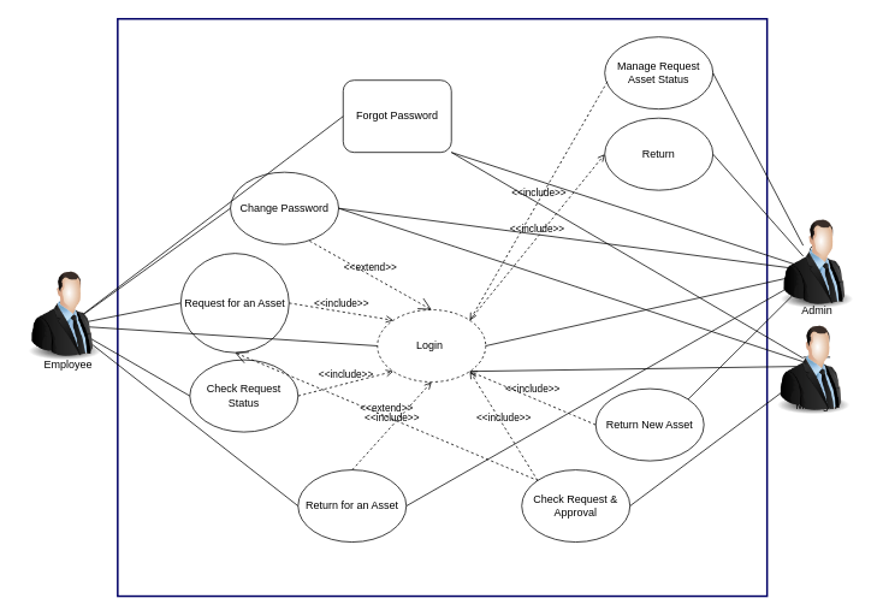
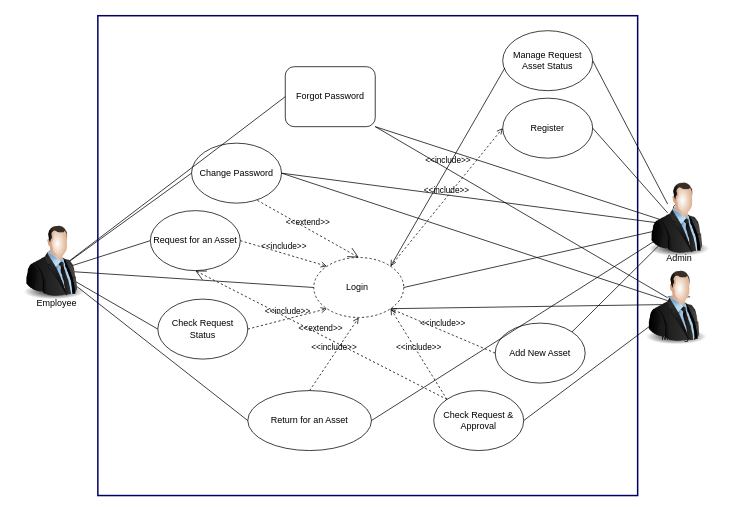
  <mxCell id="0" />
  <mxCell id="1" parent="0" />
  <mxCell id="2" value="" style="rounded=0;whiteSpace=wrap;html=1;strokeWidth=2;fillColor=none;strokeColor=#000066;" parent="1" vertex="1"><mxGeometry x="130" y="20" width="720" height="640" as="geometry" /></mxCell>
  <mxCell id="3" value="Employee" style="shape=umlActor;verticalLabelPosition=bottom;verticalAlign=top;html=1;outlineConnect=0;" parent="1" vertex="1"><mxGeometry x="60" y="330" width="30" height="60" as="geometry" /></mxCell>
  <mxCell id="4" value="Manager" style="shape=umlActor;verticalLabelPosition=bottom;verticalAlign=top;html=1;outlineConnect=0;" parent="1" vertex="1"><mxGeometry x="890" y="375" width="30" height="60" as="geometry" /></mxCell>
- <mxCell id="5" value="Return" style="ellipse;whiteSpace=wrap;html=1;" parent="1" vertex="1"><mxGeometry x="670" y="130" width="120" height="80" as="geometry" /></mxCell>
- <mxCell id="6" value="Request for an Asset" style="ellipse;whiteSpace=wrap;html=1;" parent="1" vertex="1"><mxGeometry x="200" y="280" width="120" height="110" as="geometry" /></mxCell>
- <mxCell id="7" value="Return New Asset" style="ellipse;whiteSpace=wrap;html=1;" parent="1" vertex="1"><mxGeometry x="660" y="430" width="120" height="80" as="geometry" /></mxCell>
+ <mxCell id="5" value="Register" style="ellipse;whiteSpace=wrap;html=1;" parent="1" vertex="1"><mxGeometry x="670" y="130" width="120" height="80" as="geometry" /></mxCell>
+ <mxCell id="6" value="Request for an Asset" style="ellipse;whiteSpace=wrap;html=1;" parent="1" vertex="1"><mxGeometry x="200" y="280" width="120" height="80" as="geometry" /></mxCell>
+ <mxCell id="7" value="Add New Asset" style="ellipse;whiteSpace=wrap;html=1;" parent="1" vertex="1"><mxGeometry x="660" y="430" width="120" height="80" as="geometry" /></mxCell>
  <mxCell id="8" value="Admin" style="shape=umlActor;verticalLabelPosition=bottom;verticalAlign=top;html=1;outlineConnect=0;" parent="1" vertex="1"><mxGeometry x="890" y="270" width="30" height="60" as="geometry" /></mxCell>
  <mxCell id="9" value="" style="endArrow=none;html=1;exitX=1;exitY=0.5;exitDx=0;exitDy=0;" parent="1" source="5" target="8" edge="1"><mxGeometry width="50" height="50" relative="1" as="geometry"><mxPoint x="650" y="465" as="sourcePoint" /><mxPoint x="700" y="450" as="targetPoint" /><Array as="points" /></mxGeometry></mxCell>
  <mxCell id="10" value="Check Request &amp;amp; Approval" style="ellipse;whiteSpace=wrap;html=1;" parent="1" vertex="1"><mxGeometry x="578" y="520" width="120" height="80" as="geometry" /></mxCell>
  <mxCell id="11" value="Manage Request Asset Status" style="ellipse;whiteSpace=wrap;html=1;" parent="1" vertex="1"><mxGeometry x="670" y="40" width="120" height="80" as="geometry" /></mxCell>
- <mxCell id="12" value="Return for an Asset" style="ellipse;whiteSpace=wrap;html=1;" parent="1" vertex="1"><mxGeometry x="330" y="520" width="120" height="80" as="geometry" /></mxCell>
+ <mxCell id="12" value="Return for an Asset" style="ellipse;whiteSpace=wrap;html=1;" parent="1" vertex="1"><mxGeometry x="330" y="520" width="165" height="80" as="geometry" /></mxCell>
  <mxCell id="13" value="" style="endArrow=none;html=1;exitX=0;exitY=0.5;exitDx=0;exitDy=0;" parent="1" source="12" target="3" edge="1"><mxGeometry width="50" height="50" relative="1" as="geometry"><mxPoint x="190" y="571.32" as="sourcePoint" /><mxPoint x="165" y="240" as="targetPoint" /></mxGeometry></mxCell>
  <mxCell id="14" value="" style="endArrow=none;html=1;entryX=1;entryY=0.5;entryDx=0;entryDy=0;" parent="1" source="4" target="10" edge="1"><mxGeometry width="50" height="50" relative="1" as="geometry"><mxPoint x="240" y="555" as="sourcePoint" /><mxPoint x="290" y="505" as="targetPoint" /></mxGeometry></mxCell>
  <mxCell id="15" value="Login&amp;nbsp;" style="ellipse;whiteSpace=wrap;html=1;dashed=1;" parent="1" vertex="1"><mxGeometry x="418" y="342.5" width="120" height="80" as="geometry" /></mxCell>
  <mxCell id="16" value="Forgot Password" style="whiteSpace=wrap;html=1;rounded=1;" parent="1" vertex="1"><mxGeometry x="380" y="88" width="120" height="80" as="geometry" /></mxCell>
  <mxCell id="17" value="Change Password" style="ellipse;whiteSpace=wrap;html=1;" parent="1" vertex="1"><mxGeometry x="255" y="190" width="120" height="80" as="geometry" /></mxCell>
  <mxCell id="18" value="" style="endArrow=none;html=1;entryX=0;entryY=0.5;entryDx=0;entryDy=0;" parent="1" source="3" target="15" edge="1"><mxGeometry width="50" height="50" relative="1" as="geometry"><mxPoint x="170" y="320" as="sourcePoint" /><mxPoint x="320" y="250" as="targetPoint" /></mxGeometry></mxCell>
  <mxCell id="19" value="" style="endArrow=none;html=1;exitX=1;exitY=0.5;exitDx=0;exitDy=0;" parent="1" source="11" target="8" edge="1"><mxGeometry width="50" height="50" relative="1" as="geometry"><mxPoint x="500" y="380" as="sourcePoint" /><mxPoint x="550" y="330" as="targetPoint" /></mxGeometry></mxCell>
  <mxCell id="20" value="" style="endArrow=none;html=1;entryX=1;entryY=1;entryDx=0;entryDy=0;" parent="1" source="4" target="15" edge="1"><mxGeometry width="50" height="50" relative="1" as="geometry"><mxPoint x="230" y="600" as="sourcePoint" /><mxPoint x="280" y="550" as="targetPoint" /></mxGeometry></mxCell>
  <mxCell id="21" value="" style="endArrow=none;html=1;entryX=0;entryY=0.5;entryDx=0;entryDy=0;" parent="1" source="3" target="6" edge="1"><mxGeometry width="50" height="50" relative="1" as="geometry"><mxPoint x="280" y="590" as="sourcePoint" /><mxPoint x="330" y="540" as="targetPoint" /></mxGeometry></mxCell>
  <mxCell id="22" value="" style="endArrow=none;html=1;entryX=1;entryY=0.5;entryDx=0;entryDy=0;" parent="1" source="8" target="12" edge="1"><mxGeometry width="50" height="50" relative="1" as="geometry"><mxPoint x="280" y="490" as="sourcePoint" /><mxPoint x="330" y="440" as="targetPoint" /></mxGeometry></mxCell>
  <mxCell id="23" value="" style="endArrow=none;html=1;exitX=1;exitY=0.5;exitDx=0;exitDy=0;" parent="1" source="15" target="8" edge="1"><mxGeometry width="50" height="50" relative="1" as="geometry"><mxPoint x="505" y="260" as="sourcePoint" /><mxPoint x="555" y="210" as="targetPoint" /></mxGeometry></mxCell>
  <mxCell id="24" value="" style="endArrow=none;html=1;exitX=1;exitY=0;exitDx=0;exitDy=0;" parent="1" source="7" target="8" edge="1"><mxGeometry width="50" height="50" relative="1" as="geometry"><mxPoint x="660" y="350" as="sourcePoint" /><mxPoint x="710" y="300" as="targetPoint" /></mxGeometry></mxCell>
  <mxCell id="25" value="&amp;lt;&amp;lt;extend&amp;gt;&amp;gt;" style="edgeStyle=none;html=1;startArrow=open;endArrow=none;startSize=12;verticalAlign=bottom;dashed=1;labelBackgroundColor=none;exitX=0.5;exitY=0;exitDx=0;exitDy=0;entryX=0.726;entryY=0.949;entryDx=0;entryDy=0;entryPerimeter=0;" parent="1" source="15" target="17" edge="1"><mxGeometry width="160" relative="1" as="geometry"><mxPoint x="442.426" y="221.716" as="sourcePoint" /><mxPoint x="360" y="140" as="targetPoint" /></mxGeometry></mxCell>
  <mxCell id="26" value="&amp;lt;&amp;lt;include&amp;gt;&amp;gt;" style="edgeStyle=none;html=1;endArrow=open;verticalAlign=bottom;dashed=1;labelBackgroundColor=none;exitX=0;exitY=0;exitDx=0;exitDy=0;entryX=1;entryY=1;entryDx=0;entryDy=0;" parent="1" source="10" target="15" edge="1"><mxGeometry width="160" relative="1" as="geometry"><mxPoint x="580" y="610" as="sourcePoint" /><mxPoint x="452" y="250" as="targetPoint" /><Array as="points" /></mxGeometry></mxCell>
  <mxCell id="27" value="&amp;lt;&amp;lt;include&amp;gt;&amp;gt;" style="edgeStyle=none;html=1;endArrow=open;verticalAlign=bottom;dashed=1;labelBackgroundColor=none;entryX=1;entryY=1;entryDx=0;entryDy=0;exitX=0;exitY=0.5;exitDx=0;exitDy=0;" parent="1" source="7" target="15" edge="1"><mxGeometry width="160" relative="1" as="geometry"><mxPoint x="450" y="440" as="sourcePoint" /><mxPoint x="590" y="470" as="targetPoint" /><Array as="points" /></mxGeometry></mxCell>
- <mxCell id="28" value="&amp;lt;&amp;lt;include&amp;gt;&amp;gt;" style="edgeStyle=none;html=1;endArrow=open;verticalAlign=bottom;dashed=1;labelBackgroundColor=none;exitX=0.025;exitY=0.618;exitDx=0;exitDy=0;entryX=1;entryY=0;entryDx=0;entryDy=0;exitPerimeter=0;" parent="1" source="11" target="15" edge="1"><mxGeometry width="160" relative="1" as="geometry"><mxPoint x="460" y="650" as="sourcePoint" /><mxPoint x="550" y="240" as="targetPoint" /><Array as="points" /></mxGeometry></mxCell>
+ <mxCell id="28" value="&amp;lt;&amp;lt;include&amp;gt;&amp;gt;" style="edgeStyle=none;html=1;endArrow=open;verticalAlign=bottom;dashed=0;labelBackgroundColor=none;exitX=0.025;exitY=0.618;exitDx=0;exitDy=0;entryX=1;entryY=0;entryDx=0;entryDy=0;exitPerimeter=0;" parent="1" source="11" target="15" edge="1"><mxGeometry width="160" relative="1" as="geometry"><mxPoint x="460" y="650" as="sourcePoint" /><mxPoint x="550" y="240" as="targetPoint" /><Array as="points" /></mxGeometry></mxCell>
  <mxCell id="29" value="&amp;lt;&amp;lt;include&amp;gt;&amp;gt;" style="edgeStyle=none;html=1;endArrow=open;verticalAlign=bottom;dashed=1;labelBackgroundColor=none;entryX=0;entryY=0;entryDx=0;entryDy=0;exitX=1;exitY=0.5;exitDx=0;exitDy=0;" parent="1" source="6" target="15" edge="1"><mxGeometry width="160" relative="1" as="geometry"><mxPoint x="460" y="450" as="sourcePoint" /><mxPoint x="460" y="250" as="targetPoint" /><Array as="points" /></mxGeometry></mxCell>
  <mxCell id="30" value="&amp;lt;&amp;lt;include&amp;gt;&amp;gt;" style="edgeStyle=none;html=1;endArrow=open;verticalAlign=bottom;dashed=1;labelBackgroundColor=none;entryX=0.5;entryY=1;entryDx=0;entryDy=0;exitX=0.5;exitY=0;exitDx=0;exitDy=0;" parent="1" source="12" target="15" edge="1"><mxGeometry width="160" relative="1" as="geometry"><mxPoint x="260" y="710" as="sourcePoint" /><mxPoint x="340" y="250" as="targetPoint" /><Array as="points" /></mxGeometry></mxCell>
  <mxCell id="31" value="&amp;lt;&amp;lt;include&amp;gt;&amp;gt;" style="edgeStyle=none;html=1;endArrow=open;verticalAlign=bottom;dashed=1;labelBackgroundColor=none;exitX=1;exitY=0;exitDx=0;exitDy=0;entryX=0;entryY=0.5;entryDx=0;entryDy=0;" parent="1" source="15" target="5" edge="1"><mxGeometry width="160" relative="1" as="geometry"><mxPoint x="420" y="450" as="sourcePoint" /><mxPoint x="580" y="450" as="targetPoint" /></mxGeometry></mxCell>
  <mxCell id="32" value="Check Request Status" style="ellipse;whiteSpace=wrap;html=1;" parent="1" vertex="1"><mxGeometry x="210" y="398" width="120" height="80" as="geometry" /></mxCell>
  <mxCell id="33" value="" style="endArrow=none;html=1;exitX=0;exitY=0.5;exitDx=0;exitDy=0;" parent="1" source="32" target="3" edge="1"><mxGeometry width="50" height="50" relative="1" as="geometry"><mxPoint x="340" y="850" as="sourcePoint" /><mxPoint x="137.647" y="370" as="targetPoint" /></mxGeometry></mxCell>
  <mxCell id="34" value="&amp;lt;&amp;lt;include&amp;gt;&amp;gt;" style="edgeStyle=none;html=1;endArrow=open;verticalAlign=bottom;dashed=1;labelBackgroundColor=none;exitX=1;exitY=0.5;exitDx=0;exitDy=0;entryX=0;entryY=1;entryDx=0;entryDy=0;" parent="1" source="32" target="15" edge="1"><mxGeometry width="160" relative="1" as="geometry"><mxPoint x="340" y="950" as="sourcePoint" /><mxPoint x="270" y="210" as="targetPoint" /><Array as="points" /></mxGeometry></mxCell>
  <mxCell id="35" value="" style="endArrow=none;html=1;entryX=0;entryY=0.5;entryDx=0;entryDy=0;" parent="1" source="3" target="17" edge="1"><mxGeometry width="50" height="50" relative="1" as="geometry"><mxPoint x="140" y="332.326" as="sourcePoint" /><mxPoint x="340" y="230" as="targetPoint" /></mxGeometry></mxCell>
  <mxCell id="36" value="" style="endArrow=none;html=1;exitX=1;exitY=1;exitDx=0;exitDy=0;" parent="1" source="16" target="8" edge="1"><mxGeometry width="50" height="50" relative="1" as="geometry"><mxPoint x="460" y="230" as="sourcePoint" /><mxPoint x="660" y="481.163" as="targetPoint" /></mxGeometry></mxCell>
  <mxCell id="37" value="" style="endArrow=none;html=1;exitX=1;exitY=1;exitDx=0;exitDy=0;" parent="1" source="16" target="4" edge="1"><mxGeometry width="50" height="50" relative="1" as="geometry"><mxPoint x="520" y="190" as="sourcePoint" /><mxPoint x="660" y="470" as="targetPoint" /><Array as="points" /></mxGeometry></mxCell>
  <mxCell id="38" value="" style="endArrow=none;html=1;entryX=0;entryY=0.5;entryDx=0;entryDy=0;" parent="1" source="3" target="16" edge="1"><mxGeometry width="50" height="50" relative="1" as="geometry"><mxPoint x="140" y="332.326" as="sourcePoint" /><mxPoint x="340" y="230" as="targetPoint" /><Array as="points" /></mxGeometry></mxCell>
  <mxCell id="39" value="" style="endArrow=none;html=1;entryX=1;entryY=0.5;entryDx=0;entryDy=0;" parent="1" source="4" target="17" edge="1"><mxGeometry width="50" height="50" relative="1" as="geometry"><mxPoint x="140" y="325.484" as="sourcePoint" /><mxPoint x="280" y="190" as="targetPoint" /></mxGeometry></mxCell>
  <mxCell id="40" value="" style="endArrow=none;html=1;entryX=1;entryY=0.5;entryDx=0;entryDy=0;" parent="1" source="8" target="17" edge="1"><mxGeometry width="50" height="50" relative="1" as="geometry"><mxPoint x="135.109" y="620" as="sourcePoint" /><mxPoint x="280" y="190" as="targetPoint" /><Array as="points" /></mxGeometry></mxCell>
  <mxCell id="41" value="" style="image;html=1;image=img/lib/clip_art/people/Suit_Man_128x128.png;strokeColor=#FF0000;strokeWidth=2;fillColor=none;" parent="1" vertex="1"><mxGeometry x="20" y="297.5" width="102.5" height="102.5" as="geometry" /></mxCell>
  <mxCell id="42" value="" style="image;html=1;image=img/lib/clip_art/people/Suit_Man_128x128.png;strokeColor=#FF0000;strokeWidth=2;fillColor=none;" parent="1" vertex="1"><mxGeometry x="853.75" y="240" width="102.5" height="102.5" as="geometry" /></mxCell>
  <mxCell id="43" value="" style="image;html=1;image=img/lib/clip_art/people/Suit_Man_128x128.png;strokeColor=#FF0000;strokeWidth=2;fillColor=none;" parent="1" vertex="1"><mxGeometry x="850" y="357.5" width="102.5" height="102.5" as="geometry" /></mxCell>
  <mxCell id="44" value="&amp;lt;&amp;lt;extend&amp;gt;&amp;gt;" style="edgeStyle=none;html=1;startArrow=open;endArrow=none;startSize=12;verticalAlign=bottom;dashed=1;labelBackgroundColor=none;entryX=0;entryY=0;entryDx=0;entryDy=0;exitX=0.5;exitY=1;exitDx=0;exitDy=0;" edge="1" parent="1" source="6" target="10"><mxGeometry width="160" relative="1" as="geometry"><mxPoint x="168" y="398" as="sourcePoint" /><mxPoint x="403.56" y="450" as="targetPoint" /></mxGeometry></mxCell>
